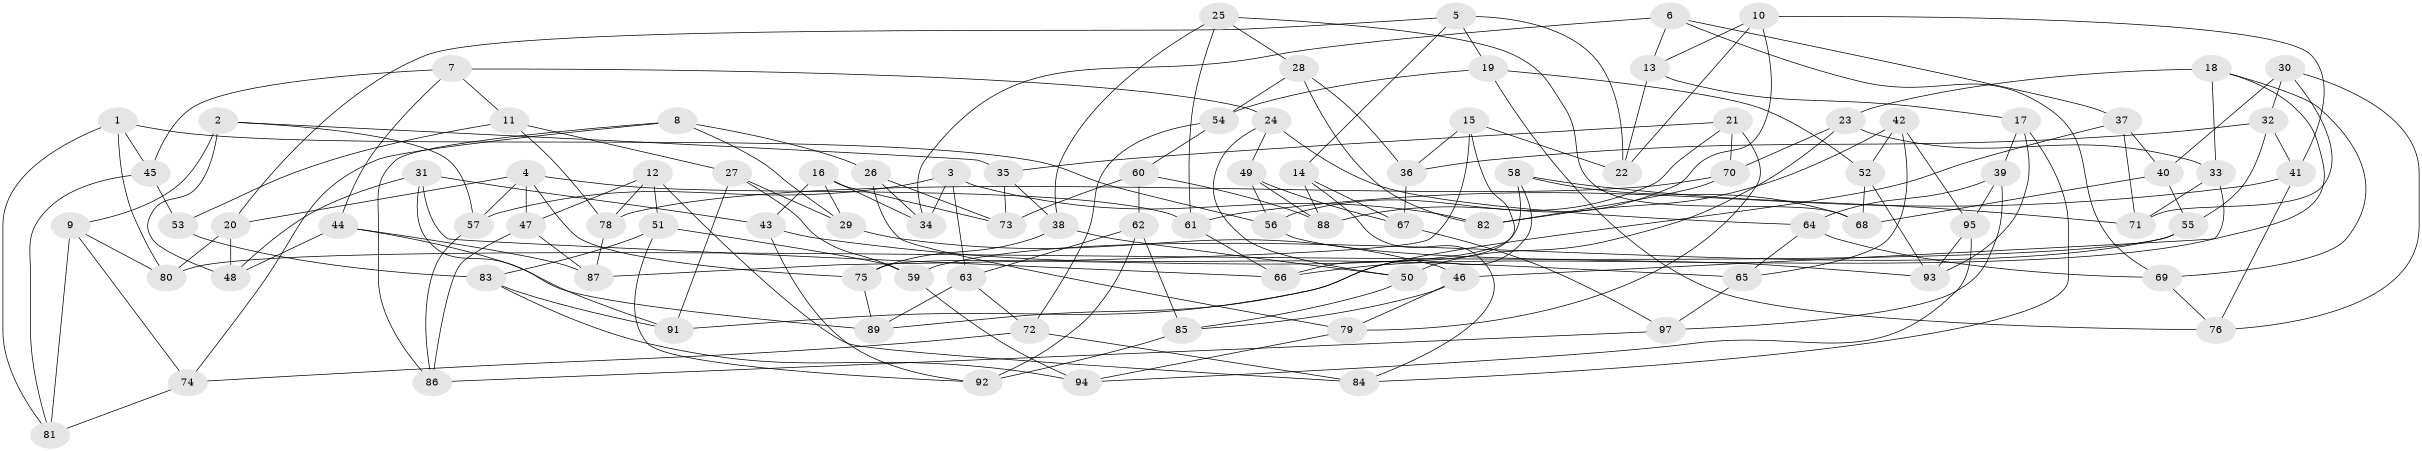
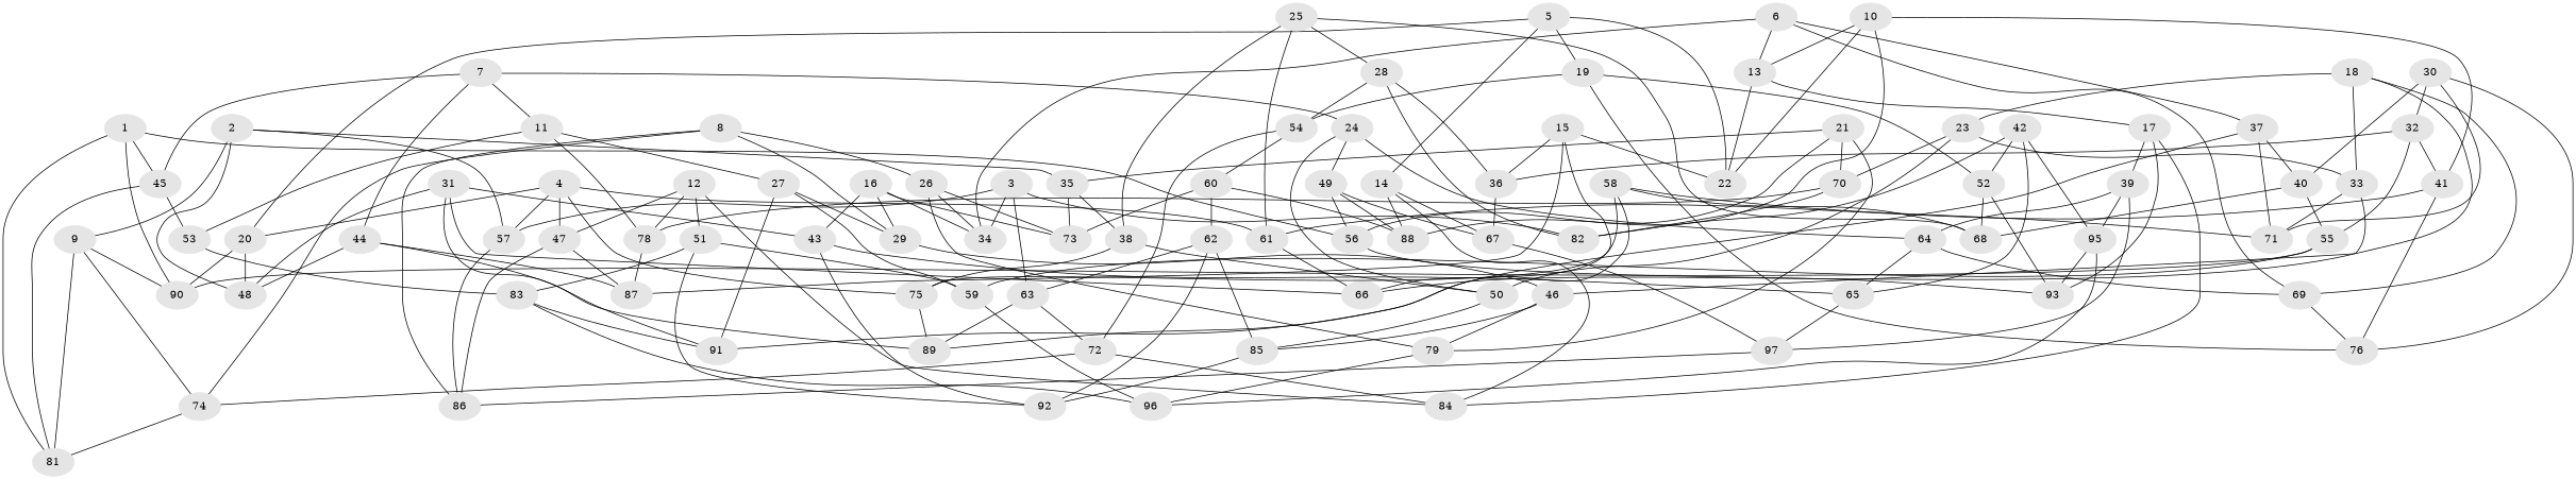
  graph {
    node [color=gray90 style=filled]
    1
    45
    56
-   80
+   80 [label=90]
    81
    53
    93
    2
    9
    35
    48
    57
    74
    73
    38
    86
    3
    34
    63
    82
    89
    72
    4
    20
    47
    75
    61
    87
    5
    14
    19
    22
    88
    84
    67
    52
    54
    76
    6
    13
    37
    69
    17
    91
    40
    71
    7
    11
    24
    44
    27
    78
    50
    49
    64
    8
    26
    29
    79
    46
    10
    41
    59
    83
    12
    51
    92
    39
    n69 [label=97]
    15
    36
    66
    16
    43
    65
    n76 [label=95]
    18
    23
    33
    70
    68
    60
    21
-   94
+   94 [label=96]
    85
    25
    28
    30
    32
    55
    31
    42
    62
    58
    1 -- 45
    1 -- 56
    1 -- 80
    1 -- 81
    45 -- 81
    45 -- 53
    56 -- 93
    53 -- 83
    2 -- 9
    2 -- 35
    2 -- 48
    2 -- 57
    9 -- 80
    9 -- 81
    9 -- 74
    35 -- 73
    35 -- 38
    57 -- 86
    74 -- 81
    38 -- 75
    38 -- 50
    3 -- 57
    3 -- 34
    3 -- 63
    3 -- 82
    63 -- 89
    63 -- 72
    72 -- 74
    72 -- 84
    4 -- 57
    4 -- 20
    4 -- 47
    4 -- 75
    4 -- 61
    20 -- 80
    20 -- 48
    47 -- 86
    47 -- 87
    75 -- 89
    61 -- 66
    5 -- 20
    5 -- 14
    5 -- 19
    5 -- 22
    14 -- 88
    14 -- 84
    14 -- 67
    19 -- 52
    19 -- 54
    19 -- 76
    67 -- n69
    52 -- 93
    52 -- 68
    54 -- 72
    54 -- 60
    6 -- 34
    6 -- 13
    6 -- 37
    6 -- 69
    13 -- 22
    13 -- 17
    37 -- 91
    37 -- 40
    37 -- 71
    69 -- 76
    17 -- 93
    17 -- 84
    17 -- 39
    40 -- 68
    40 -- 55
    7 -- 45
    7 -- 11
    7 -- 24
    7 -- 44
    11 -- 53
    11 -- 27
    11 -- 78
    24 -- 50
    24 -- 49
    24 -- 64
    44 -- 48
    44 -- 89
    44 -- 87
    27 -- 91
    27 -- 29
    27 -- 59
    78 -- 87
    50 -- 85
    49 -- 56
    49 -- 88
    49 -- 67
    64 -- 69
    64 -- 65
    8 -- 74
    8 -- 86
    8 -- 26
    8 -- 29
    26 -- 73
    26 -- 34
    26 -- 79
    29 -- 46
    79 -- 94
    46 -- 79
    46 -- 85
    10 -- 22
    10 -- 88
    10 -- 13
    10 -- 41
    41 -- 61
    41 -- 76
    59 -- 94
    83 -- 91
    83 -- 94
    12 -- 47
    12 -- 84
    12 -- 78
    12 -- 51
    51 -- 59
    51 -- 83
    51 -- 92
    39 -- 64
    39 -- n69
    39 -- n76
    n69 -- 86
    15 -- 87
    15 -- 22
    15 -- 36
    15 -- 66
    36 -- 67
    16 -- 73
    16 -- 34
    16 -- 29
    16 -- 43
    43 -- 92
    43 -- 65
    65 -- n69
    n76 -- 93
    n76 -- 94
    18 -- 69
    18 -- 66
    18 -- 23
    18 -- 33
    23 -- 50
    23 -- 33
    23 -- 70
    33 -- 71
    33 -- 46
    70 -- 82
    70 -- 78
    60 -- 73
    60 -- 88
    60 -- 62
    21 -- 56
    21 -- 35
    21 -- 79
    21 -- 70
    85 -- 92
    25 -- 38
    25 -- 61
    25 -- 68
    25 -- 28
    28 -- 82
    28 -- 54
    28 -- 36
    30 -- 76
    30 -- 40
    30 -- 71
    30 -- 32
    32 -- 41
    32 -- 36
    32 -- 55
    55 -- 80
    55 -- 59
    31 -- 48
    31 -- 91
    31 -- 66
    31 -- 43
    42 -- 82
    42 -- 52
    42 -- 65
    42 -- n76
    62 -- 63
    62 -- 92
    62 -- 85
    58 -- 89
    58 -- 75
    58 -- 71
    58 -- 68
  }
